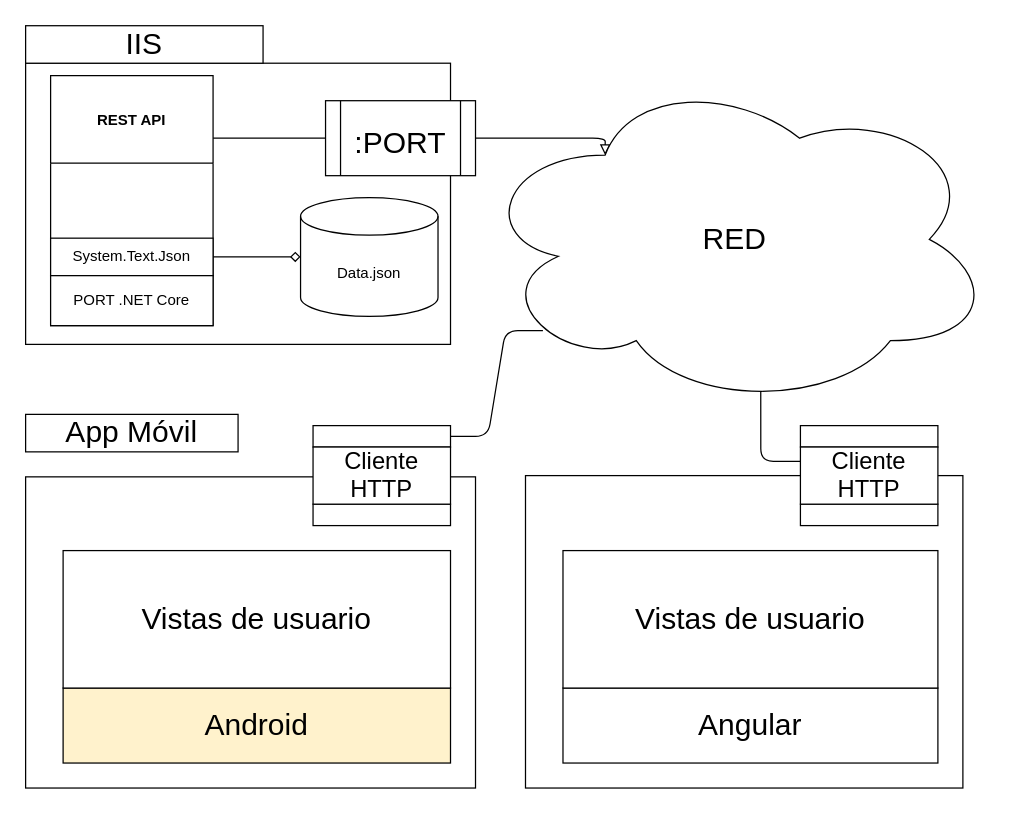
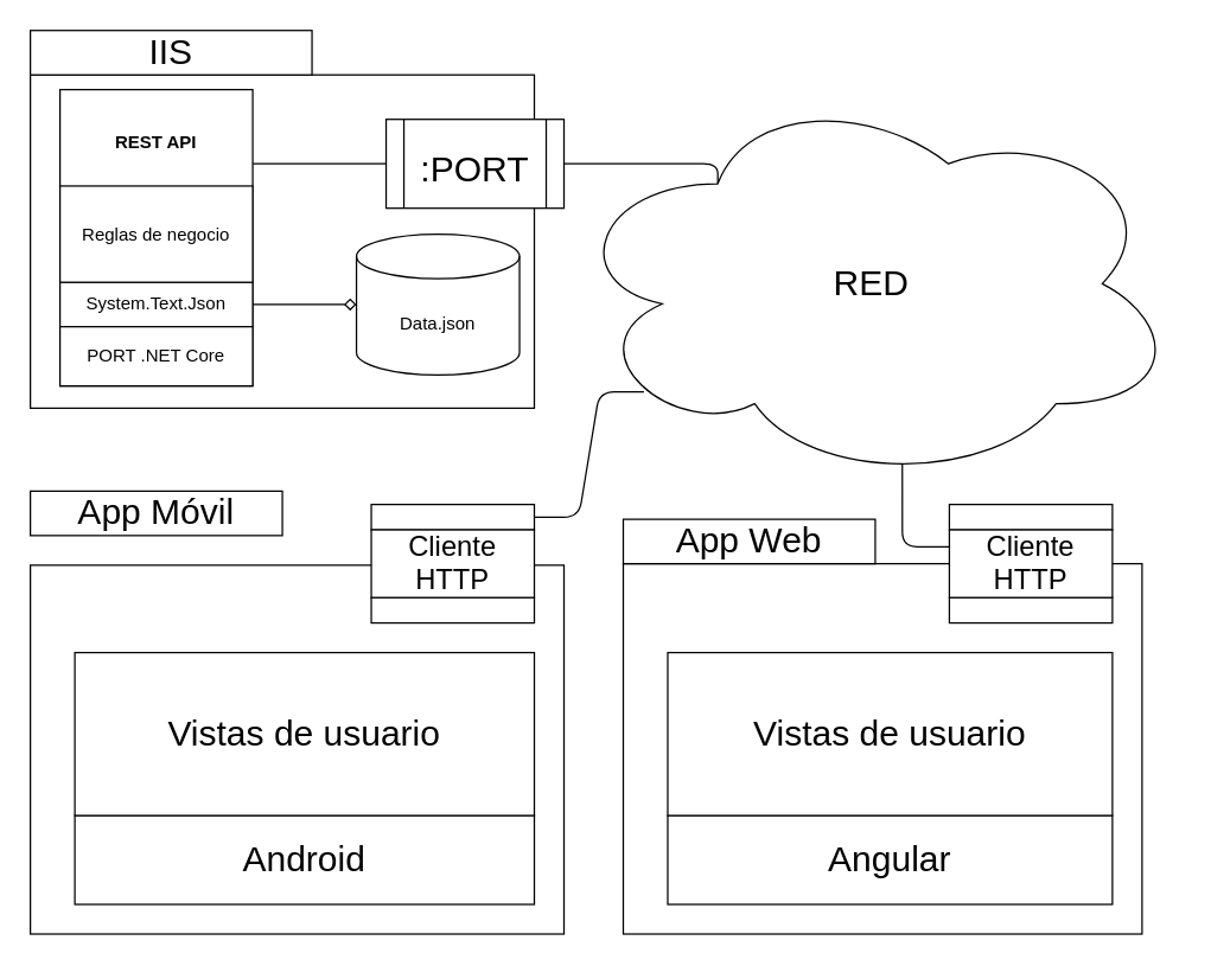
  <mxCell id="0" />
  <mxCell id="1" parent="0" />
  <mxCell id="2" value="" style="rounded=0;whiteSpace=wrap;html=1;fontSize=24;" vertex="1" parent="1"><mxGeometry x="20" y="50" width="340" height="225" as="geometry" /></mxCell>
  <mxCell id="3" value="Data.json" style="shape=cylinder3;whiteSpace=wrap;html=1;boundedLbl=1;backgroundOutline=1;size=15;" vertex="1" parent="1"><mxGeometry x="240" y="157.5" width="110" height="95" as="geometry" /></mxCell>
  <mxCell id="4" style="edgeStyle=none;html=1;entryX=0;entryY=0.5;entryDx=0;entryDy=0;fontSize=33;endArrow=none;endFill=0;" edge="1" parent="1" target="10"><mxGeometry relative="1" as="geometry"><mxPoint x="170" y="110" as="sourcePoint" /></mxGeometry></mxCell>
  <mxCell id="5" value="REST API" style="swimlane;startSize=70;" vertex="1" parent="1"><mxGeometry x="40" y="60" width="130" height="200" as="geometry"><mxRectangle x="220" y="240" width="90" height="23" as="alternateBounds" /></mxGeometry></mxCell>
  <mxCell id="6" value="System.Text.Json" style="rounded=0;whiteSpace=wrap;html=1;" vertex="1" parent="5"><mxGeometry y="130" width="130" height="30" as="geometry" /></mxCell>
  <mxCell id="7" value="PORT .NET Core" style="rounded=0;whiteSpace=wrap;html=1;" vertex="1" parent="5"><mxGeometry y="160" width="130" height="40" as="geometry" /></mxCell>
- <mxCell id="9" style="edgeStyle=orthogonalEdgeStyle;html=1;exitX=1;exitY=0.5;exitDx=0;exitDy=0;entryX=0.25;entryY=0.25;entryDx=0;entryDy=0;entryPerimeter=0;fontSize=19;endArrow=block;endFill=0;elbow=vertical;" edge="1" parent="1" source="10" target="17"><mxGeometry relative="1" as="geometry"><Array as="points"><mxPoint x="484" y="110" /></Array></mxGeometry></mxCell>
+ <mxCell id="8" value="Reglas de negocio" style="rounded=0;whiteSpace=wrap;html=1;" vertex="1" parent="5"><mxGeometry y="65" width="130" height="65" as="geometry" /></mxCell>
+ <mxCell id="9" style="edgeStyle=orthogonalEdgeStyle;html=1;exitX=1;exitY=0.5;exitDx=0;exitDy=0;entryX=0.25;entryY=0.25;entryDx=0;entryDy=0;entryPerimeter=0;fontSize=19;endArrow=none;endFill=0;elbow=vertical;" edge="1" parent="1" source="10" target="17"><mxGeometry relative="1" as="geometry"><Array as="points"><mxPoint x="484" y="110" /></Array></mxGeometry></mxCell>
  <mxCell id="10" value="&lt;font style=&quot;font-size: 24px&quot;&gt;:PORT&lt;/font&gt;" style="shape=process;whiteSpace=wrap;html=1;backgroundOutline=1;fontSize=33;" vertex="1" parent="1"><mxGeometry x="260" y="80" width="120" height="60" as="geometry" /></mxCell>
  <mxCell id="11" value="" style="rounded=0;whiteSpace=wrap;html=1;fontSize=24;" vertex="1" parent="1"><mxGeometry x="420" y="380" width="350" height="250" as="geometry" /></mxCell>
+ <mxCell id="12" value="App Web" style="rounded=0;whiteSpace=wrap;html=1;fontSize=24;" vertex="1" parent="1"><mxGeometry x="420" y="350" width="170" height="30" as="geometry" /></mxCell>
  <mxCell id="13" value="" style="rounded=0;whiteSpace=wrap;html=1;fontSize=24;" vertex="1" parent="1"><mxGeometry x="20" y="381" width="360" height="249" as="geometry" /></mxCell>
  <mxCell id="14" value="App Móvil" style="rounded=0;whiteSpace=wrap;html=1;fontSize=24;" vertex="1" parent="1"><mxGeometry x="20" y="331" width="170" height="30" as="geometry" /></mxCell>
  <mxCell id="15" style="edgeStyle=entityRelationEdgeStyle;html=1;exitX=0.13;exitY=0.77;exitDx=0;exitDy=0;exitPerimeter=0;entryX=1;entryY=0.5;entryDx=0;entryDy=0;fontSize=19;endArrow=none;endFill=0;elbow=vertical;" edge="1" parent="1" source="17" target="25"><mxGeometry relative="1" as="geometry" /></mxCell>
  <mxCell id="16" style="edgeStyle=orthogonalEdgeStyle;html=1;exitX=0.55;exitY=0.95;exitDx=0;exitDy=0;exitPerimeter=0;entryX=0;entryY=0.25;entryDx=0;entryDy=0;fontSize=19;endArrow=none;endFill=0;elbow=vertical;" edge="1" parent="1" source="17" target="33"><mxGeometry relative="1" as="geometry" /></mxCell>
  <mxCell id="17" value="RED" style="ellipse;shape=cloud;whiteSpace=wrap;html=1;fontSize=24;" vertex="1" parent="1"><mxGeometry x="380" y="56" width="415" height="270" as="geometry" /></mxCell>
  <mxCell id="18" style="edgeStyle=orthogonalEdgeStyle;html=1;exitX=1;exitY=0.5;exitDx=0;exitDy=0;entryX=0;entryY=0.5;entryDx=0;entryDy=0;entryPerimeter=0;fontSize=24;endArrow=diamond;endFill=0;" edge="1" parent="1" source="6" target="3"><mxGeometry relative="1" as="geometry" /></mxCell>
  <mxCell id="19" value="IIS" style="rounded=0;whiteSpace=wrap;html=1;fontSize=24;" vertex="1" parent="1"><mxGeometry x="20" y="20" width="190" height="30" as="geometry" /></mxCell>
- <mxCell id="20" value="Android" style="rounded=0;whiteSpace=wrap;html=1;fontSize=24;fillColor=#fff2cc;" vertex="1" parent="1"><mxGeometry x="50" y="550" width="310" height="60" as="geometry" /></mxCell>
+ <mxCell id="20" value="Android" style="rounded=0;whiteSpace=wrap;html=1;fontSize=24;" vertex="1" parent="1"><mxGeometry x="50" y="550" width="310" height="60" as="geometry" /></mxCell>
  <mxCell id="21" value="Vistas de usuario" style="rounded=0;whiteSpace=wrap;html=1;fontSize=24;" vertex="1" parent="1"><mxGeometry x="50" y="440" width="310" height="110" as="geometry" /></mxCell>
  <mxCell id="22" value="Angular" style="rounded=0;whiteSpace=wrap;html=1;fontSize=24;" vertex="1" parent="1"><mxGeometry x="450" y="550" width="300" height="60" as="geometry" /></mxCell>
  <mxCell id="23" value="Vistas de usuario" style="rounded=0;whiteSpace=wrap;html=1;fontSize=24;" vertex="1" parent="1"><mxGeometry x="450" y="440" width="300" height="110" as="geometry" /></mxCell>
  <mxCell id="24" value="" style="group" vertex="1" connectable="0" parent="1"><mxGeometry x="250" y="340" width="110" height="80" as="geometry" /></mxCell>
  <mxCell id="25" value="" style="rounded=0;whiteSpace=wrap;html=1;fontSize=19;" vertex="1" parent="24"><mxGeometry width="110" height="17.143" as="geometry" /></mxCell>
  <mxCell id="26" value="" style="group" vertex="1" connectable="0" parent="24"><mxGeometry y="17.143" width="110" height="62.857" as="geometry" /></mxCell>
  <mxCell id="27" value="" style="rounded=0;whiteSpace=wrap;html=1;fontSize=19;" vertex="1" parent="26"><mxGeometry y="45.714" width="110" height="17.143" as="geometry" /></mxCell>
  <mxCell id="28" value="Cliente HTTP" style="rounded=0;whiteSpace=wrap;html=1;fontSize=19;" vertex="1" parent="26"><mxGeometry width="110" height="45.714" as="geometry" /></mxCell>
  <mxCell id="29" value="" style="group" vertex="1" connectable="0" parent="1"><mxGeometry x="640" y="340" width="110" height="80" as="geometry" /></mxCell>
  <mxCell id="30" value="" style="rounded=0;whiteSpace=wrap;html=1;fontSize=19;" vertex="1" parent="29"><mxGeometry width="110" height="17.143" as="geometry" /></mxCell>
  <mxCell id="31" value="" style="group" vertex="1" connectable="0" parent="29"><mxGeometry y="17.143" width="110" height="62.857" as="geometry" /></mxCell>
  <mxCell id="32" value="" style="rounded=0;whiteSpace=wrap;html=1;fontSize=19;" vertex="1" parent="31"><mxGeometry y="45.714" width="110" height="17.143" as="geometry" /></mxCell>
  <mxCell id="33" value="Cliente HTTP" style="rounded=0;whiteSpace=wrap;html=1;fontSize=19;" vertex="1" parent="31"><mxGeometry width="110" height="45.714" as="geometry" /></mxCell>
